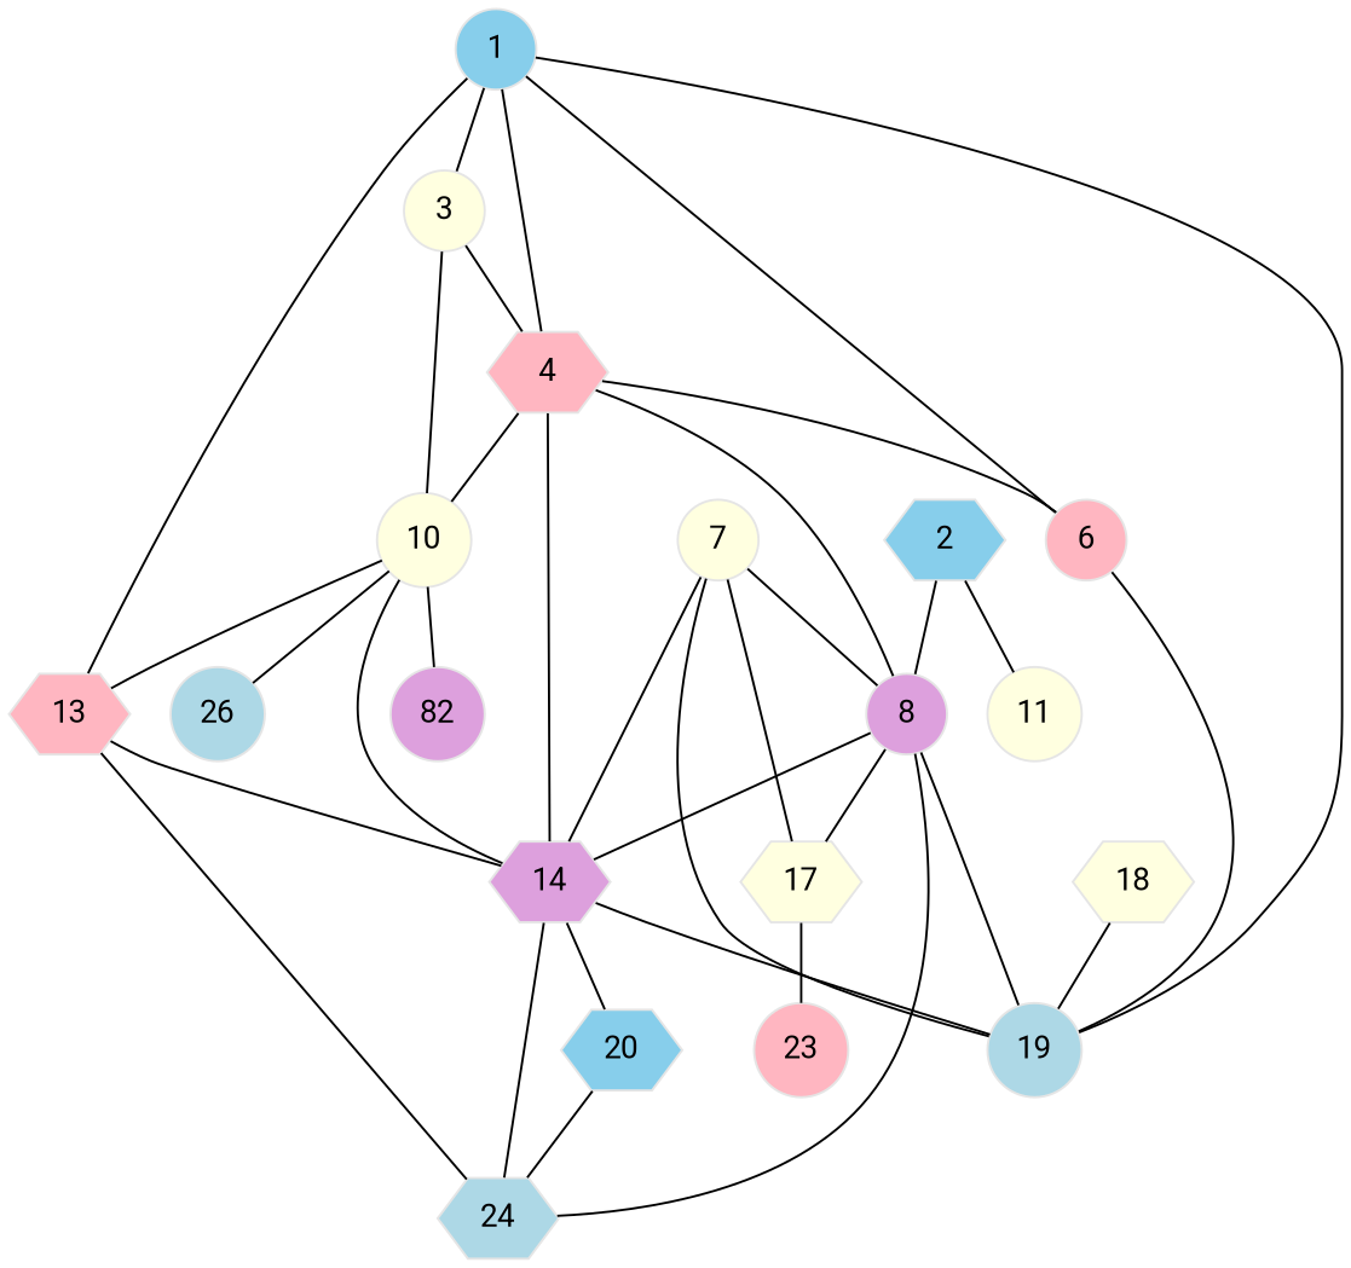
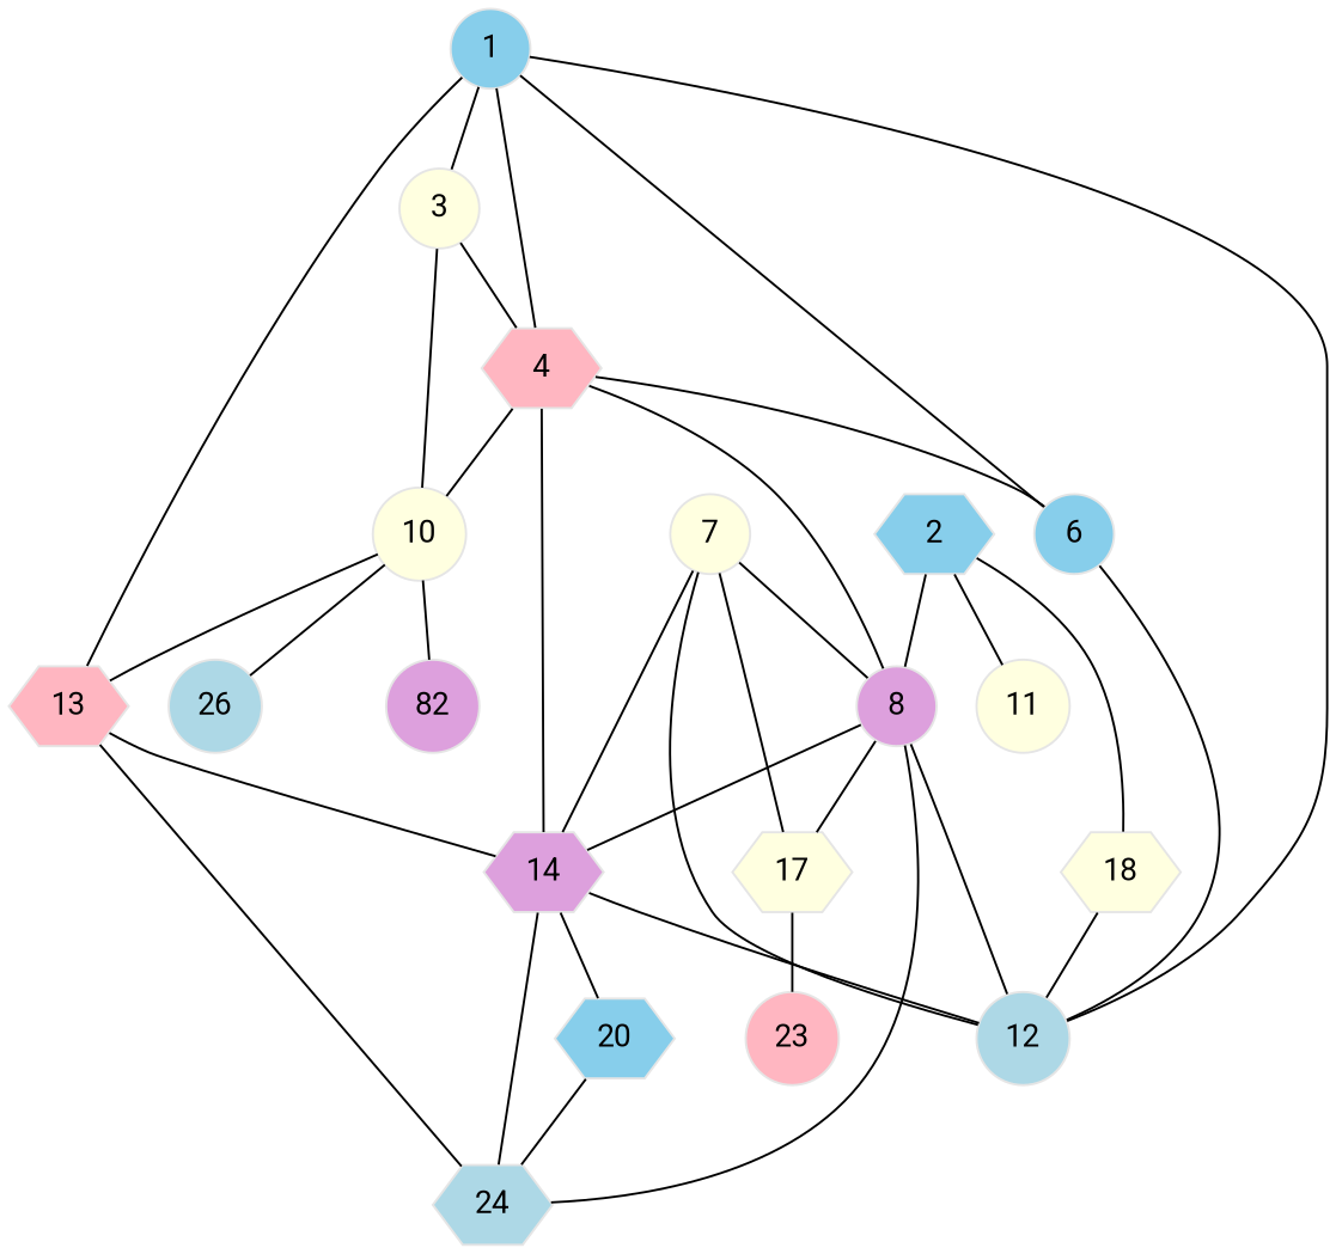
  graph {
    fontname=Roboto
    node [color=gray90 fillcolor=lightyellow fontname=Roboto shape=circle style=filled]
    edge [fontname=Roboto weight=1.0]
    1 [fillcolor=skyblue]
    3
    4 [fillcolor=lightpink shape=hexagon]
-   6 [fillcolor=lightpink]
+   6 [fillcolor=skyblue]
    13 [fillcolor=lightpink shape=hexagon]
-   19 [fillcolor=lightblue]
+   19 [fillcolor=lightblue label=12]
    10
    8 [fillcolor=plum]
    14 [fillcolor=plum shape=hexagon]
    24 [fillcolor=lightblue shape=hexagon]
    2 [fillcolor=skyblue shape=hexagon]
    11
    18 [shape=hexagon]
    17 [shape=hexagon]
    n15 [fillcolor=plum label=82]
    26 [fillcolor=lightblue]
    20 [fillcolor=skyblue shape=hexagon]
    7
    23 [fillcolor=lightpink]
    1 -- 3 [weight=2.0]
    1 -- 4 [weight=2.0]
    1 -- 6
    1 -- 13 [weight=2.0]
    1 -- 19
    3 -- 4
    3 -- 10
    4 -- 6
    4 -- 10 [weight=2.0]
    4 -- 8
    4 -- 14
    6 -- 19
    13 -- 14
    13 -- 24 [weight=2.0]
    10 -- 13
-   10 -- 14
    10 -- n15
    10 -- 26
    8 -- 19
    8 -- 14
    8 -- 24
    8 -- 17
    14 -- 19 [weight=2.0]
    14 -- 24 [weight=2.0]
    14 -- 20
    2 -- 8 [weight=2.0]
    2 -- 11
+   2 -- 18
    18 -- 19
    17 -- 23
    20 -- 24
    7 -- 19
    7 -- 8
    7 -- 14
    7 -- 17
  }
